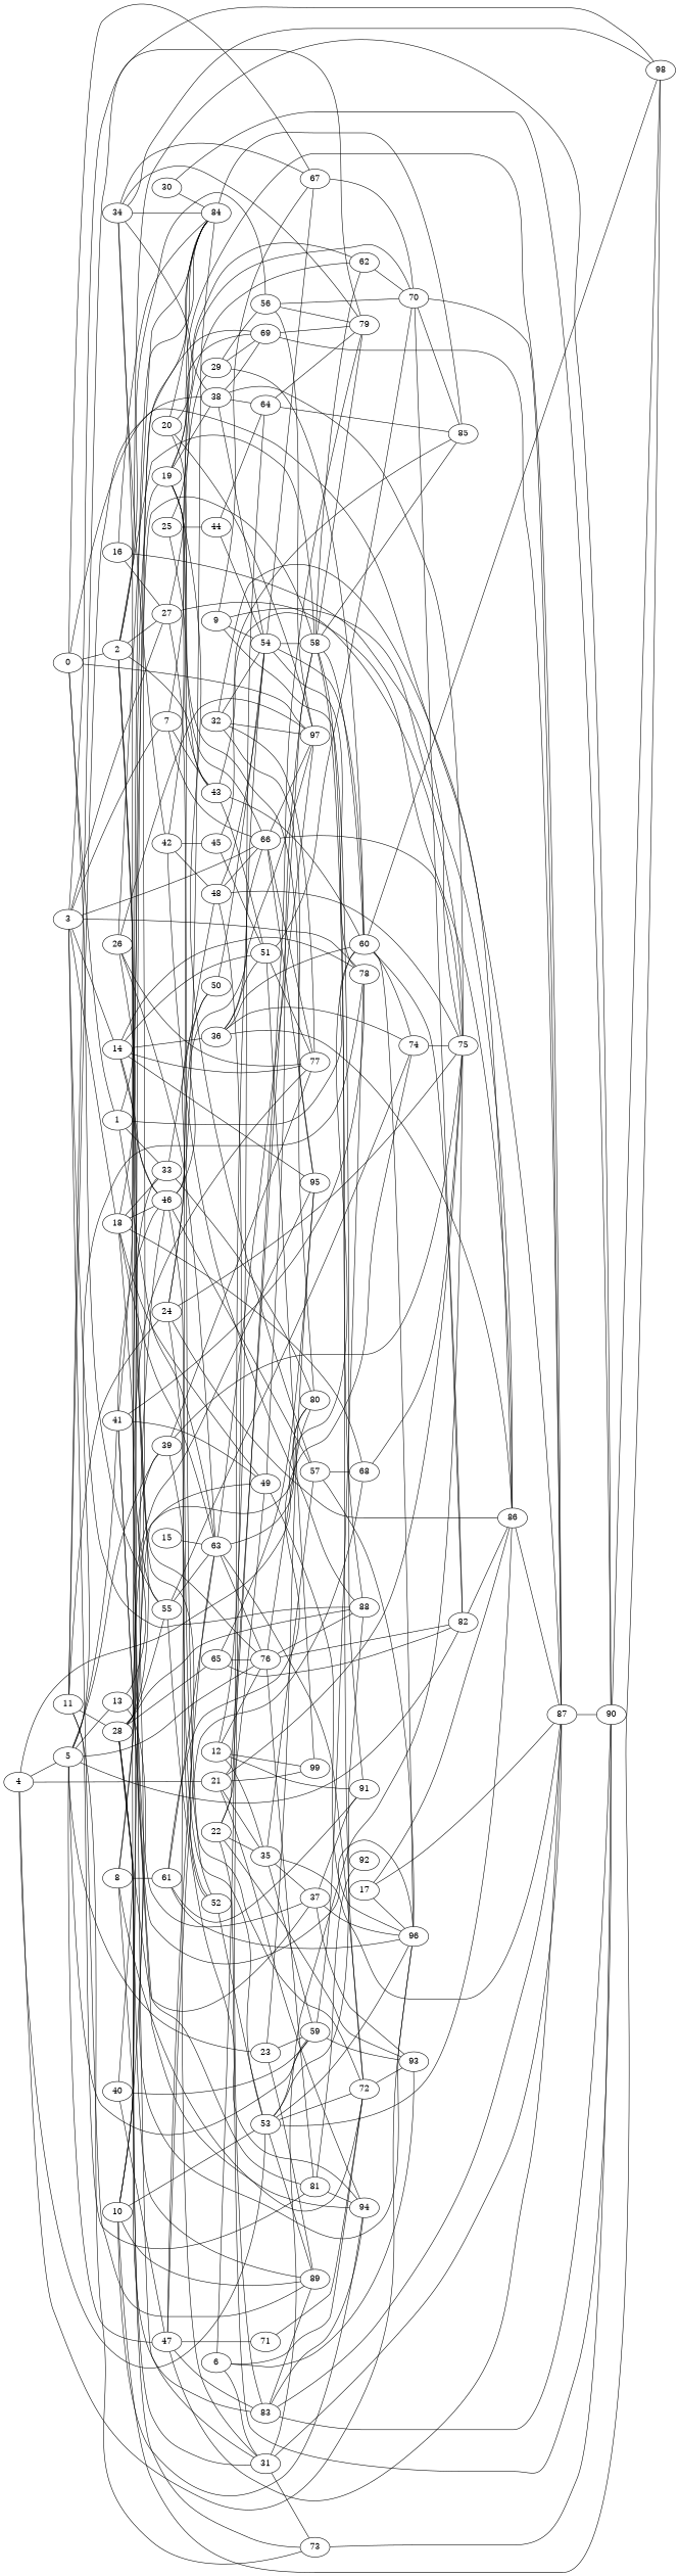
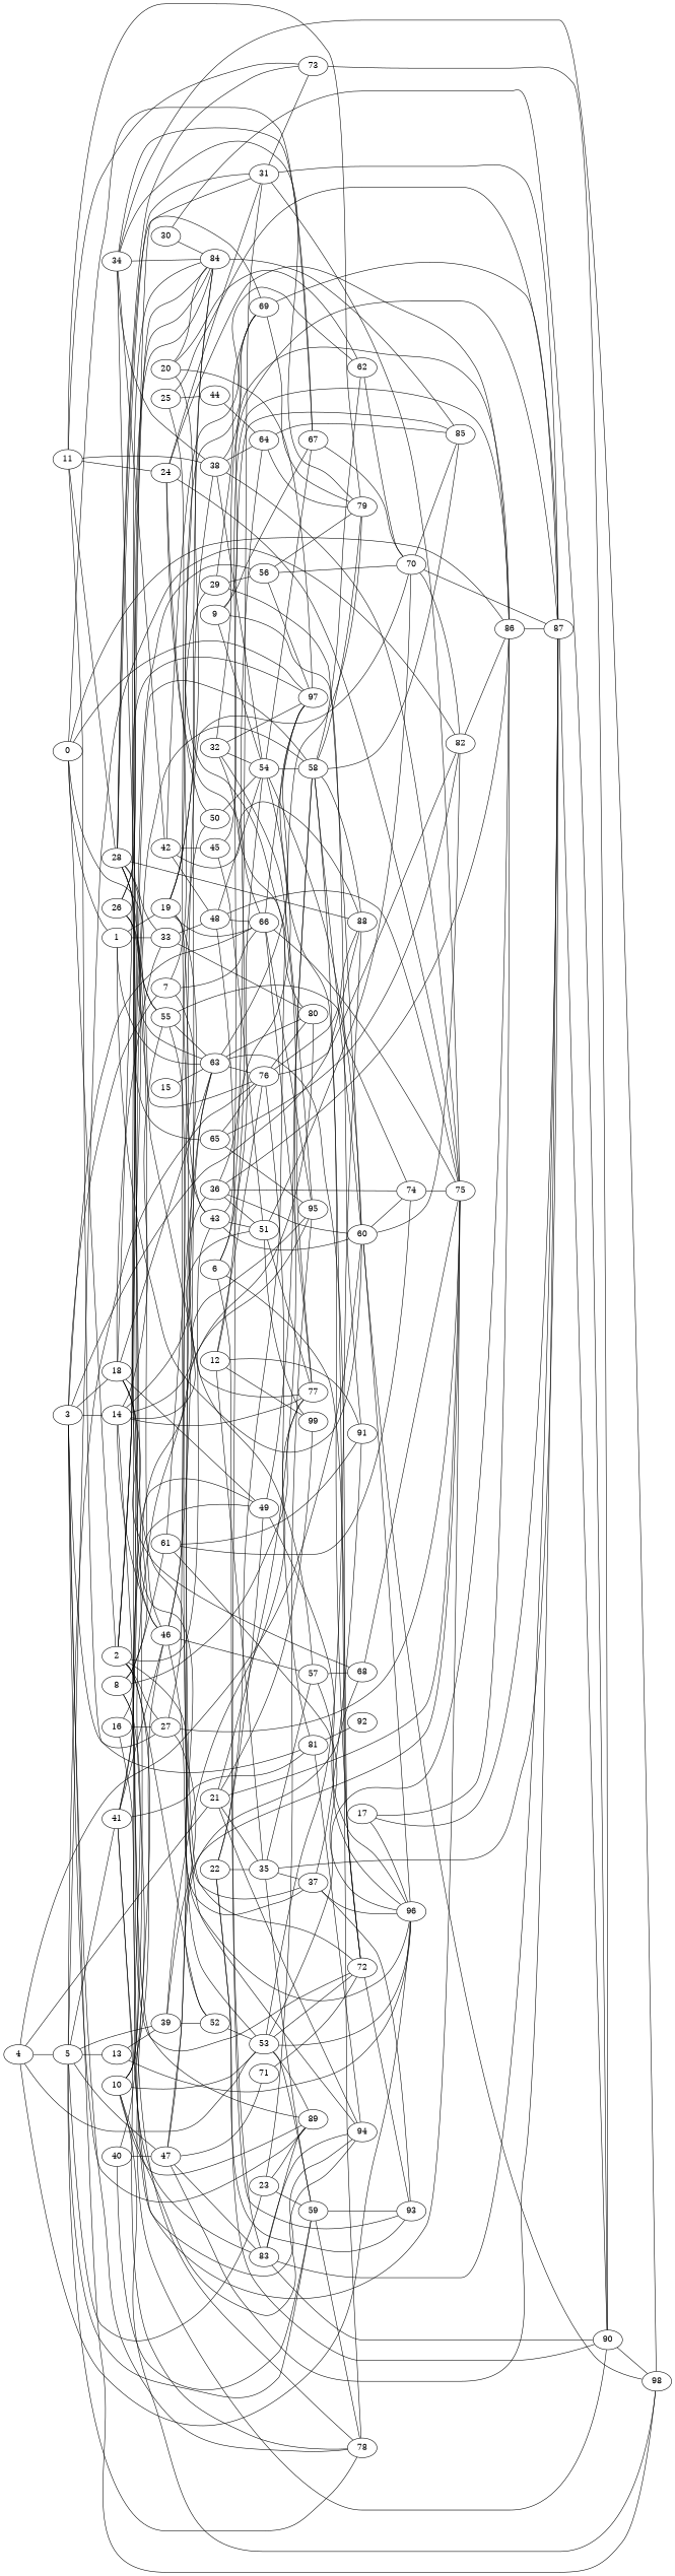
  strict graph {
    rankdir=LR
    edge [is_available=True prob=1.0]
    0
    1
    2
    55
    67
    86
    97
    19
    33
    60
    63
    27
    31
    37
    43
    52
    56
    58
    90
    94
    74
    70
    87
    66
    72
    84
    38
    57
    69
    80
    48
    98
    96
    82
    76
    75
    73
    93
    91
    51
    85
    53
    79
    88
    62
    3
    7
    14
    18
    78
    89
    29
    77
    95
    46
    36
    49
    68
    4
    5
    21
    13
    23
    39
    41
    47
    59
    35
    99
    81
    83
    71
    6
    54
    8
    61
    9
    10
    50
    11
    24
    28
    65
    64
    92
    12
    15
    16
    17
    20
    22
    25
    44
    26
    30
    32
    34
    42
    45
    40
    0 -- 1
    0 -- 2 [prob=0.738187695614]
    0 -- 55
    0 -- 67 [prob=0.805059400823]
    0 -- 86 [prob=0.283538314367]
    0 -- 97 [prob=0.908391156134]
    1 -- 19 [prob=0.181269350956]
    1 -- 33 [prob=0.616272507298]
    1 -- 60
    1 -- 63
    2 -- 27
    2 -- 31 [prob=0.145970117875]
    2 -- 37 [prob=0.685206867113]
    2 -- 43
    2 -- 52 [prob=0.102331904882]
    2 -- 56
    2 -- 58 [prob=0.54370832662]
    2 -- 90 [prob=0.357599720249]
    55 -- 63 [prob=0.259791711344]
    55 -- 94 [prob=0.363086992015]
    55 -- 74 [prob=0.0406291417748]
    67 -- 70 [prob=0.32608271822]
    86 -- 87 [prob=0.757115306014]
    19 -- 66
    19 -- 72
    19 -- 84 [prob=0.570516214085]
    19 -- 38 [prob=0.61251974715]
    19 -- 57 [prob=0.208569173389]
    19 -- 69
    33 -- 80
    33 -- 48 [prob=0.259201401237]
    60 -- 74
    60 -- 98 [prob=0.4983258408]
    60 -- 96 [prob=0.581896608447]
    60 -- 82 [prob=0.397682128981]
    63 -- 97
    63 -- 72 [prob=0.0699671538378]
    63 -- 80 [prob=0.0511873339479]
    63 -- 76 [prob=0.526814944893]
    27 -- 52 [prob=0.41138806353]
    27 -- 70
    27 -- 75 [prob=0.854447063764]
    31 -- 87 [prob=0.914501784493]
    31 -- 75 [prob=0.240009303595]
    31 -- 73 [prob=0.135306366671]
    37 -- 96 [prob=0.00551481974756]
    37 -- 93
    37 -- 91 [prob=0.523085583801]
    43 -- 60 [prob=0.748902676881]
    43 -- 51 [prob=0.634172997119]
    43 -- 85
    52 -- 53 [prob=0.750612322689]
    56 -- 97 [prob=0.0946226548126]
    56 -- 70 [prob=0.337221698398]
    56 -- 79 [prob=0.733818996171]
    58 -- 60 [prob=0.481653027646]
    58 -- 72 [prob=0.973440024679]
    58 -- 85 [prob=0.871244921085]
    58 -- 79 [prob=0.796363424636]
    58 -- 88 [prob=0.366165343513]
    58 -- 62 [prob=0.91767272001]
    90 -- 98 [prob=0.888248586053]
    74 -- 75
    70 -- 87 [prob=0.0270409613125]
    70 -- 82 [prob=0.849538834672]
    70 -- 85 [prob=0.213492625427]
    87 -- 90 [prob=0.49376329718]
    66 -- 97
    66 -- 75
    66 -- 77 [prob=0.890844104121]
    66 -- 95 [prob=0.337714866896]
    72 -- 93 [prob=0.2807635628]
    84 -- 85 [prob=0.025021277354]
    38 -- 69 [prob=0.793837449077]
    38 -- 75
    38 -- 54 [prob=0.920464631173]
    38 -- 64 [prob=0.628702053512]
    57 -- 96 [prob=0.0525683866802]
    57 -- 68 [prob=0.939419643151]
    69 -- 87 [prob=0.426903740429]
    69 -- 79
    48 -- 66
    48 -- 75 [prob=0.570864279326]
    48 -- 83
    48 -- 54 [prob=0.237417897572]
    82 -- 86 [prob=0.397351817316]
    76 -- 80 [prob=0.942068355801]
    76 -- 82 [prob=0.198216234769]
    76 -- 88 [prob=0.0291462955602]
    76 -- 81 [prob=0.729419705561]
    73 -- 90
    51 -- 70
    51 -- 77
    51 -- 99 [prob=0.824485271431]
    53 -- 86 [prob=0.502519230124]
    53 -- 72 [prob=0.712425299348]
    53 -- 96 [prob=0.93695054597]
    53 -- 88 [prob=0.481748445418]
    53 -- 89 [prob=0.0637860187846]
    53 -- 59
    62 -- 70 [prob=0.761866217806]
    3 -- 27
    3 -- 66 [prob=0.874693297451]
    3 -- 98 [prob=0.913978484632]
    3 -- 88 [prob=0.119942434039]
    3 -- 7 [prob=0.31314983934]
    3 -- 14
    3 -- 18 [prob=0.0774938127192]
    3 -- 78
    3 -- 89 [prob=0.307734820183]
    7 -- 43 [prob=0.00268977519817]
    7 -- 66 [prob=0.317681421441]
    7 -- 29 [prob=0.319493911187]
    14 -- 55 [prob=0.442131138542]
    14 -- 51
    14 -- 78 [prob=0.801280941556]
    14 -- 77 [prob=0.0975372741323]
    14 -- 95 [prob=0.750517159293]
    14 -- 46
    14 -- 36 [prob=0.369829765414]
    18 -- 33
    18 -- 63
    18 -- 84 [prob=0.831601318523]
    18 -- 96 [prob=0.534251055879]
    18 -- 46 [prob=0.495687906701]
    18 -- 49
    18 -- 68 [prob=0.394138830064]
    29 -- 60
    29 -- 56 [prob=0.184200723421]
    29 -- 69 [prob=0.13895152478]
    46 -- 84 [prob=0.407031733955]
    46 -- 57
    46 -- 53
    46 -- 50 [prob=0.903131293497]
    36 -- 86 [prob=0.0832418883909]
    36 -- 97 [prob=0.686715239442]
    36 -- 60
    36 -- 74 [prob=0.63561381701]
    36 -- 51 [prob=0.541928584295]
    49 -- 58
    49 -- 96 [prob=0.26062849456]
    68 -- 75 [prob=0.84426549151]
    4 -- 60 [prob=0.714409414774]
    4 -- 96 [prob=0.770918971956]
    4 -- 53 [prob=0.19011691766]
    4 -- 5 [prob=0.0790401367468]
    4 -- 21 [prob=0.688791908907]
    5 -- 82 [prob=0.0504550604662]
    5 -- 76
    5 -- 78 [prob=0.727592812478]
    5 -- 13 [prob=0.0208320665881]
    5 -- 23 [prob=0.91123699139]
    5 -- 39
    5 -- 41
    5 -- 47 [prob=0.527913171361]
    5 -- 59 [prob=0.10768641999]
    21 -- 58 [prob=0.389140342673]
    21 -- 94 [prob=0.66032199145]
    21 -- 75
    21 -- 35
    21 -- 99 [prob=0.659730172346]
    13 -- 96
    13 -- 39 [prob=0.881873886311]
    23 -- 89 [prob=0.0650612284382]
    23 -- 95
    23 -- 59 [prob=0.559607456405]
    39 -- 52 [prob=0.0160922171275]
    39 -- 75 [prob=0.761794646145]
    39 -- 77 [prob=0.236319532677]
    41 -- 58 [prob=0.457390058183]
    41 -- 94 [prob=0.0342754395822]
    41 -- 78
    41 -- 46 [prob=0.609697371484]
    41 -- 49 [prob=0.382118976995]
    41 -- 81
    47 -- 63
    47 -- 87 [prob=0.00155109562584]
    47 -- 68 [prob=0.393991761127]
    47 -- 83
    47 -- 71
    59 -- 93 [prob=0.574452306568]
    59 -- 78 [prob=0.322914449316]
    35 -- 37
    35 -- 87 [prob=0.365431964597]
    35 -- 57 [prob=0.0290953291119]
    35 -- 59 [prob=0.162353531338]
    81 -- 94 [prob=0.592525030208]
    81 -- 92 [prob=0.765718640291]
    83 -- 90
    83 -- 94 [prob=0.328048334486]
    83 -- 87 [prob=0.526353005664]
    83 -- 89 [prob=0.469675983194]
    71 -- 72
    6 -- 31 [prob=0.002338139901]
    6 -- 72 [prob=0.496202569153]
    6 -- 93 [prob=0.0599667437622]
    6 -- 54
    54 -- 67 [prob=0.926507320821]
    54 -- 60 [prob=0.356225356334]
    54 -- 58
    54 -- 78 [prob=0.363253730019]
    8 -- 72
    8 -- 77
    8 -- 95
    8 -- 83 [prob=0.428542699881]
    8 -- 61
    61 -- 63
    61 -- 74 [prob=0.939308557543]
    61 -- 96 [prob=0.303513881796]
    61 -- 91 [prob=0.294158146052]
    9 -- 67 [prob=0.577008526351]
    9 -- 86 [prob=0.442629605103]
    9 -- 91 [prob=0.352404338941]
    9 -- 54 [prob=0.476802983947]
    10 -- 94 [prob=0.041212096414]
    10 -- 84
    10 -- 98 [prob=0.927098642109]
    10 -- 53 [prob=0.162688362034]
    10 -- 89
    10 -- 46 [prob=0.1987141185]
    10 -- 49 [prob=0.416592429136]
    50 -- 54 [prob=0.704892337877]
    11 -- 38 [prob=0.951384026894]
    11 -- 73 [prob=0.58314567608]
    11 -- 79 [prob=0.168488883113]
    11 -- 81 [prob=0.146538332646]
    11 -- 24
    11 -- 28 [prob=0.699332655759]
    24 -- 86 [prob=0.834697985108]
    24 -- 31 [prob=0.541107630931]
    24 -- 66 [prob=0.530323752862]
    24 -- 75
    24 -- 50 [prob=0.727786241359]
    28 -- 55 [prob=0.988819176898]
    28 -- 33 [prob=0.529468670858]
    28 -- 31 [prob=0.364986658906]
    28 -- 37 [prob=0.35513481395]
    28 -- 69 [prob=0.60023007081]
    28 -- 73 [prob=0.741654871157]
    28 -- 88 [prob=0.0139949290229]
    28 -- 89 [prob=0.122810348618]
    28 -- 65 [prob=0.478266562242]
    65 -- 82 [prob=0.314126310045]
    65 -- 76 [prob=0.731365118091]
    65 -- 95
    64 -- 85 [prob=0.369711328269]
    64 -- 79
    12 -- 76 [prob=0.476734017044]
    12 -- 91
    12 -- 35
    12 -- 99 [prob=0.108028781221]
    12 -- 64 [prob=0.327315289068]
    15 -- 63 [prob=0.364843485125]
    16 -- 27 [prob=0.945375544676]
    16 -- 84 [prob=0.607990485529]
    16 -- 75
    17 -- 86 [prob=0.543258578797]
    17 -- 87 [prob=0.194664429038]
    17 -- 96 [prob=0.150788576389]
    20 -- 97 [prob=0.21620672902]
    20 -- 84
    20 -- 80 [prob=0.509678212831]
    20 -- 62
    22 -- 90
    22 -- 93 [prob=0.823192735471]
    22 -- 79 [prob=0.39826924038]
    22 -- 49 [prob=0.79681854191]
    22 -- 35 [prob=0.394310005587]
    25 -- 43 [prob=0.816348652101]
    25 -- 87 [prob=0.297307211285]
    25 -- 44 [prob=0.259925383307]
-   44 -- 54 [prob=0.347521971381]
    44 -- 64 [prob=0.589270585756]
    26 -- 97
    26 -- 63 [prob=0.178557301015]
    26 -- 84 [prob=0.90869565646]
    26 -- 77 [prob=0.0232096023999]
    26 -- 46 [prob=0.475374590621]
    30 -- 90
    30 -- 84 [prob=0.234980245507]
    32 -- 97 [prob=0.267708496427]
    32 -- 87 [prob=0.557316558349]
    32 -- 77
    32 -- 95 [prob=0.0482882549148]
    32 -- 54 [prob=0.168137584515]
    34 -- 67
    34 -- 84 [prob=0.0810218516301]
    34 -- 38
    34 -- 98 [prob=0.835508782323]
    34 -- 76 [prob=0.496119172184]
    34 -- 79 [prob=0.474785549422]
    34 -- 42 [prob=0.231847263051]
    42 -- 48 [prob=0.0273950360188]
    42 -- 88 [prob=0.888467393817]
    42 -- 62
    42 -- 45 [prob=0.290421225089]
    45 -- 86
    45 -- 51 [prob=0.779987624731]
    40 -- 80 [prob=0.0922444087327]
    40 -- 47
    40 -- 59 [prob=0.844550565825]
  }
